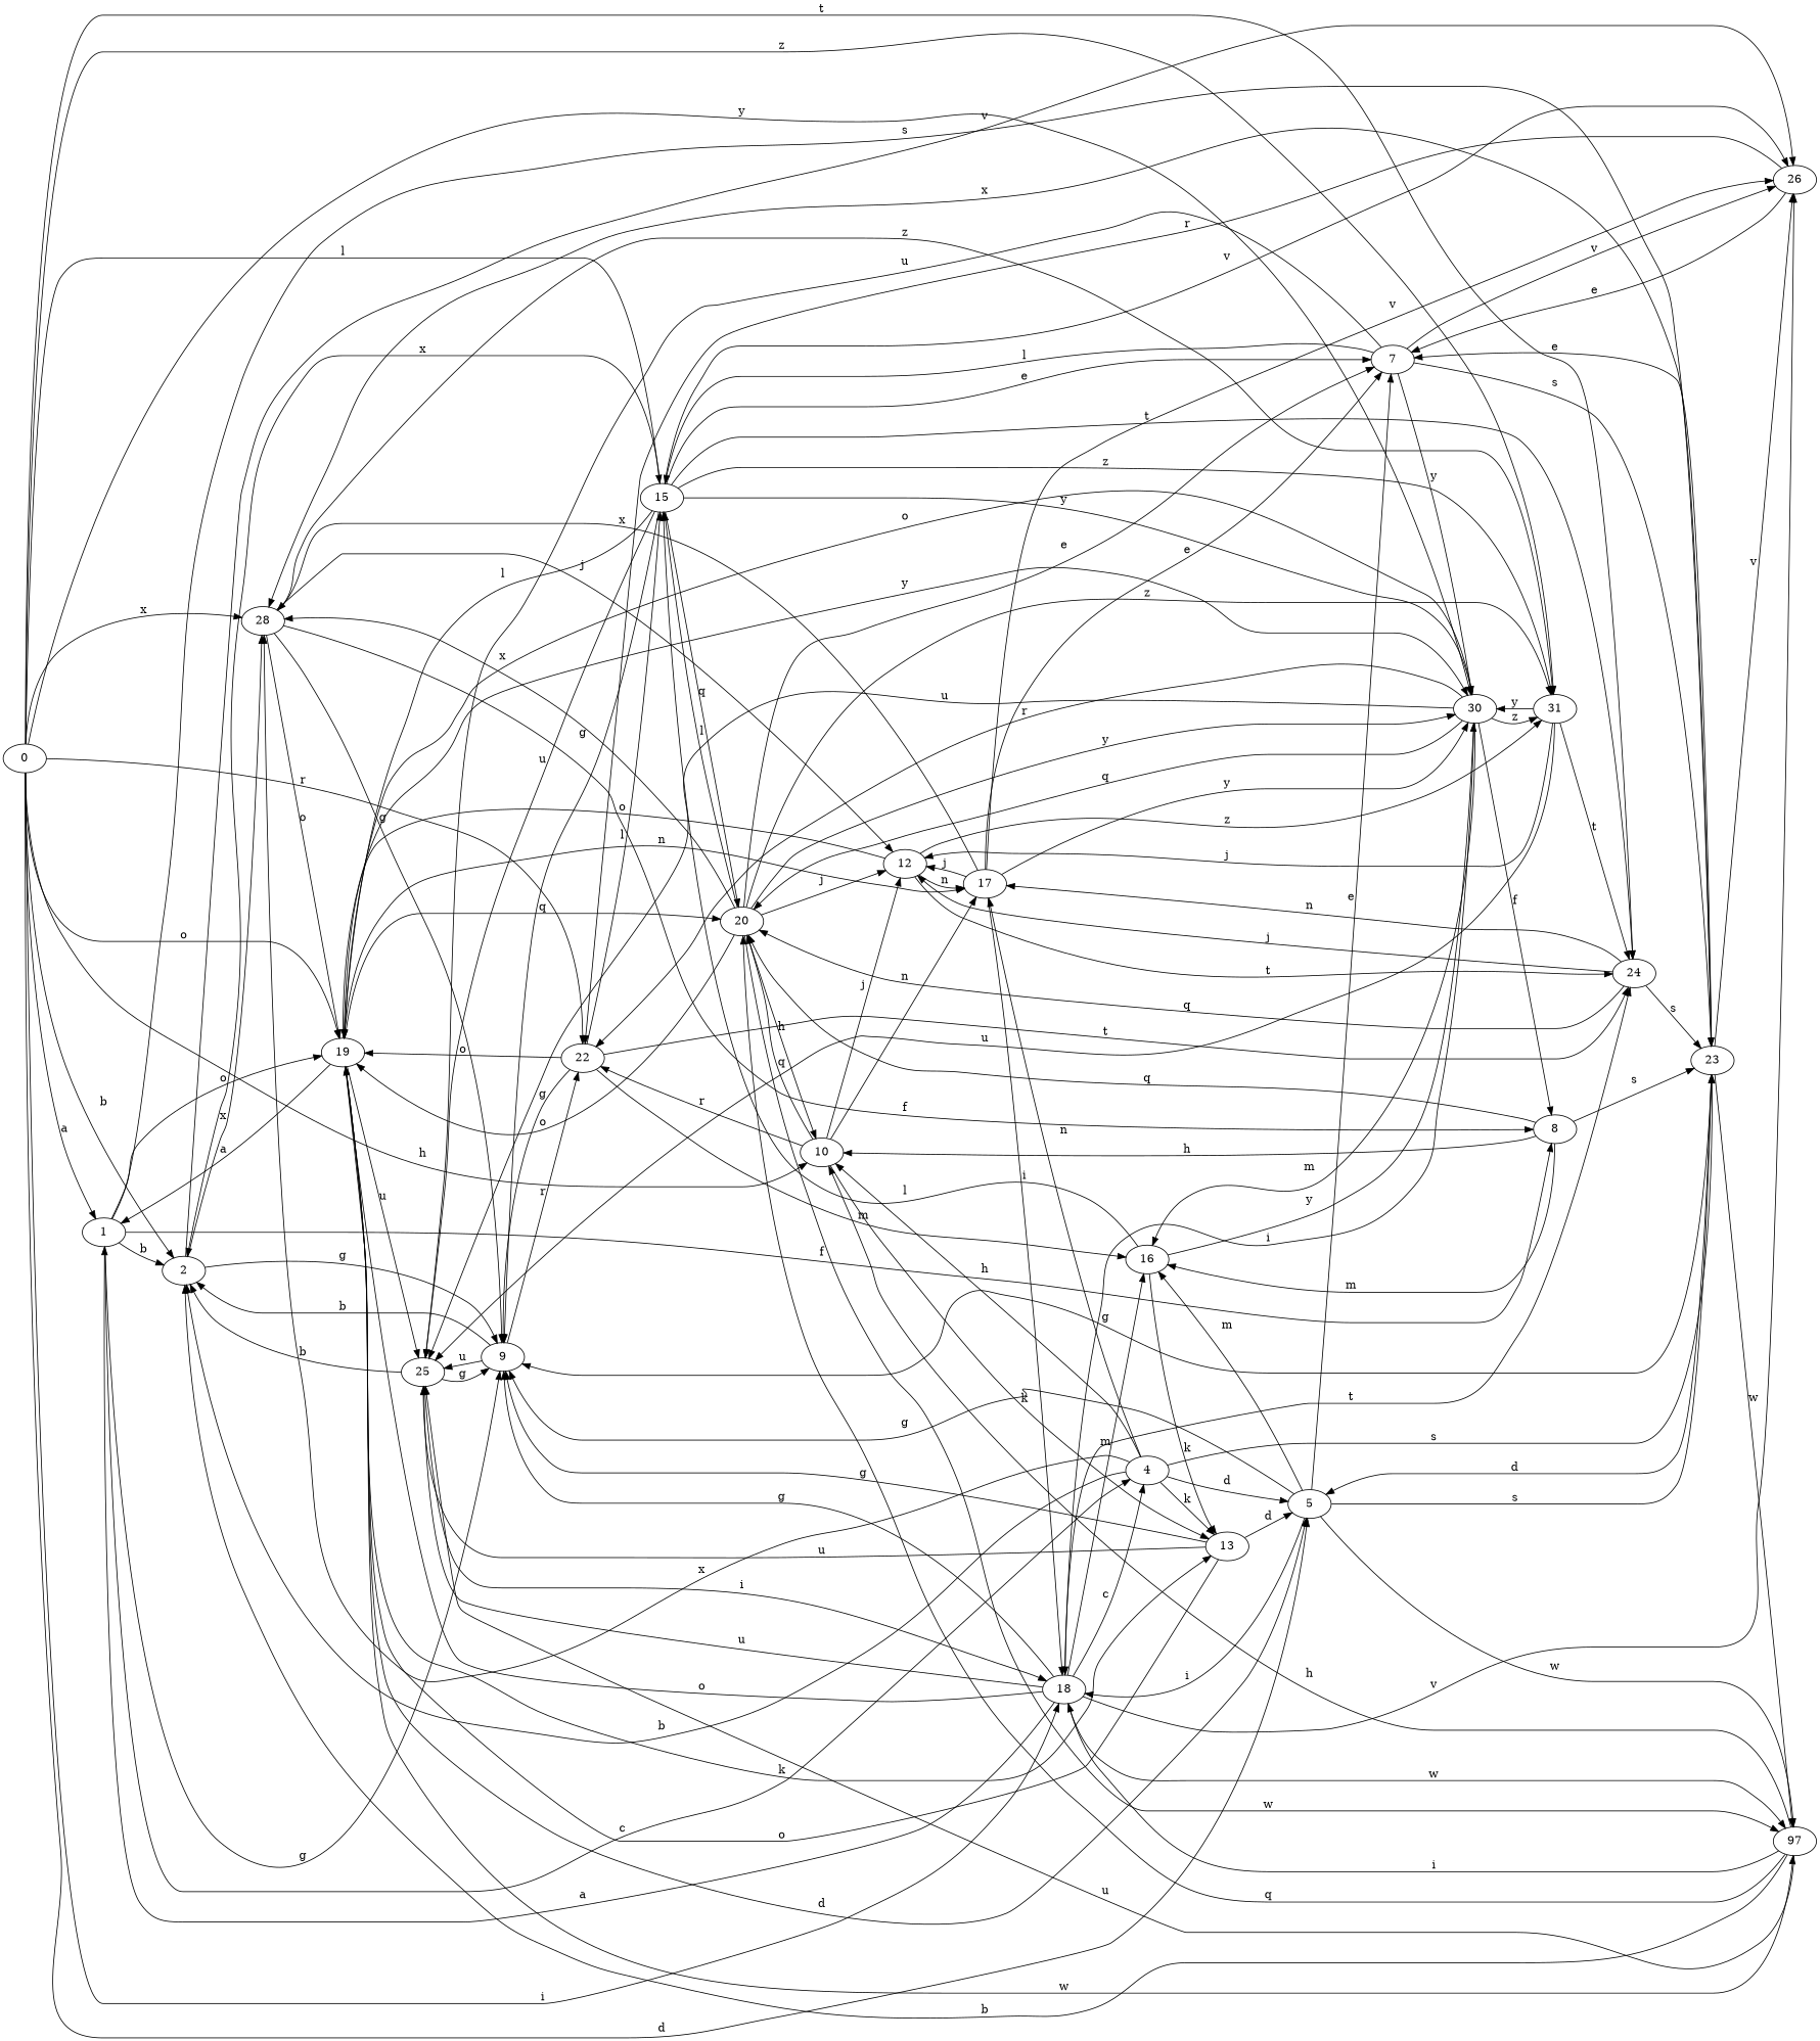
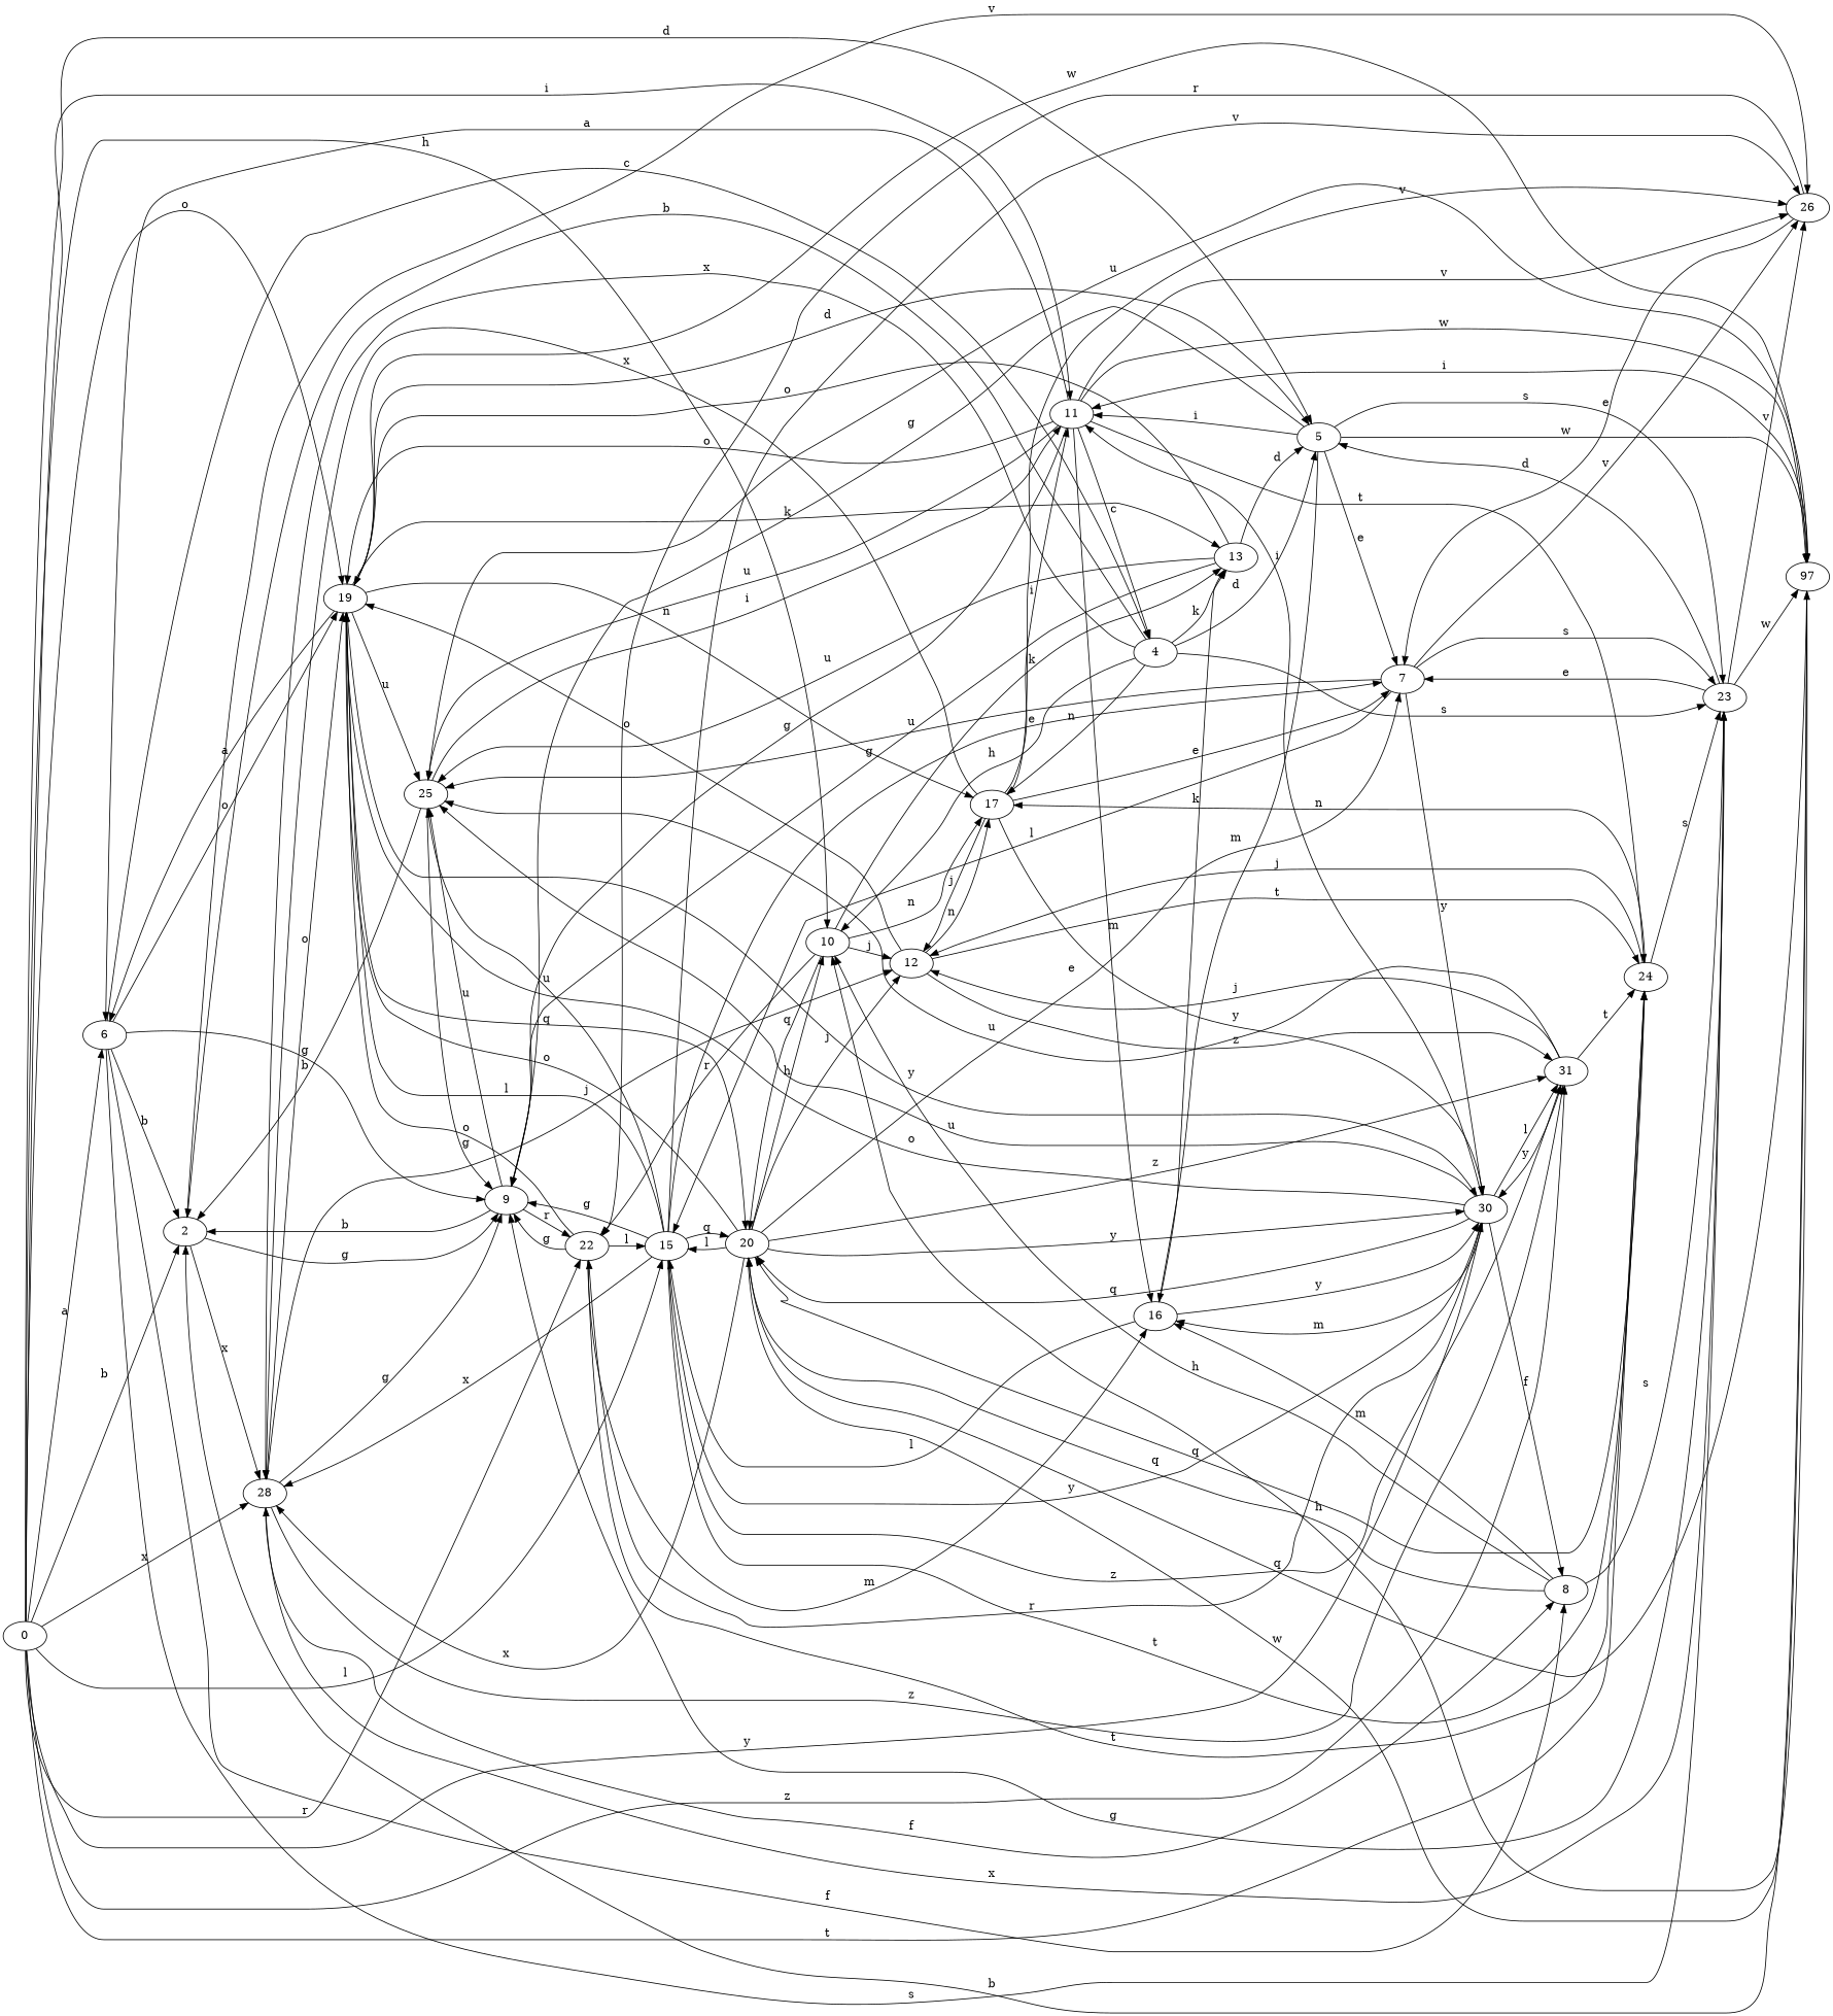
  strict digraph {
    rankdir=LR
    0
-   1
+   1 [label=6]
    2
    5
    10
-   11 [label=18]
+   11
    15
    19
    22
    24
    28
    30
    31
    4
    8
    9
    23
    26
    7
    16
    n21 [label=97]
    13
    17
    20
    12
    25
    0 -> 1 [label=a]
    0 -> 2 [label=b]
    0 -> 5 [label=d]
    0 -> 10 [label=h]
    0 -> 11 [label=i]
    0 -> 15 [label=l]
    0 -> 19 [label=o]
    0 -> 22 [label=r]
    0 -> 24 [label=t]
    0 -> 28 [label=x]
    0 -> 30 [label=y]
    0 -> 31 [label=z]
    1 -> 2 [label=b]
    1 -> 19 [label=o]
    1 -> 4 [label=c]
    1 -> 8 [label=f]
    1 -> 9 [label=g]
    1 -> 23 [label=s]
    2 -> 28 [label=x]
    2 -> 9 [label=g]
    2 -> 26 [label=v]
    5 -> 11 [label=i]
    5 -> 9 [label=g]
    5 -> 23 [label=s]
    5 -> 7 [label=e]
    5 -> 16 [label=m]
    5 -> n21 [label=w]
    10 -> 22 [label=r]
    10 -> 13 [label=k]
    10 -> 17 [label=n]
    10 -> 20 [label=q]
    10 -> 12 [label=j]
    11 -> 1 [label=a]
    11 -> 19 [label=o]
    11 -> 24 [label=t]
    11 -> 4 [label=c]
    11 -> 9 [label=g]
    11 -> 26 [label=v]
    11 -> 16 [label=m]
    11 -> n21 [label=w]
    11 -> 25 [label=u]
    15 -> 19 [label=l]
    15 -> 24 [label=t]
-   15 -> 2 [label=x]
+   15 -> 28 [label=x]
    15 -> 30 [label=y]
    15 -> 31 [label=z]
    15 -> 9 [label=g]
    15 -> 26 [label=v]
    15 -> 7 [label=e]
    15 -> 20 [label=q]
    15 -> 25 [label=u]
    19 -> 1 [label=a]
    19 -> 5 [label=d]
    19 -> 30 [label=y]
    19 -> n21 [label=w]
    19 -> 13 [label=k]
    19 -> 17 [label=n]
    19 -> 20 [label=q]
    19 -> 25 [label=u]
    22 -> 15 [label=l]
    22 -> 19 [label=o]
    22 -> 24 [label=t]
    22 -> 9 [label=g]
    22 -> 16 [label=m]
    24 -> 23 [label=s]
    24 -> 17 [label=n]
    24 -> 20 [label=q]
    24 -> 12 [label=j]
    28 -> 19 [label=o]
    28 -> 31 [label=z]
    28 -> 8 [label=f]
    28 -> 9 [label=g]
    28 -> 12 [label=j]
    30 -> 11 [label=i]
    30 -> 19 [label=o]
    30 -> 22 [label=r]
-   30 -> 31 [label=z]
+   30 -> 31 [label=l]
    30 -> 8 [label=f]
    30 -> 16 [label=m]
    30 -> 20 [label=q]
    30 -> 25 [label=u]
    31 -> 24 [label=t]
    31 -> 30 [label=y]
    31 -> 12 [label=j]
    31 -> 25 [label=u]
    4 -> 2 [label=b]
    4 -> 5 [label=d]
    4 -> 10 [label=h]
    4 -> 28 [label=x]
    4 -> 23 [label=s]
    4 -> 13 [label=k]
    4 -> 17 [label=n]
    8 -> 10 [label=h]
    8 -> 23 [label=s]
    8 -> 16 [label=m]
    8 -> 20 [label=q]
    9 -> 2 [label=b]
    9 -> 22 [label=r]
    9 -> 25 [label=u]
    23 -> 5 [label=d]
    23 -> 28 [label=x]
    23 -> 9 [label=g]
    23 -> 26 [label=v]
    23 -> 7 [label=e]
    23 -> n21 [label=w]
    26 -> 22 [label=r]
    26 -> 7 [label=e]
    7 -> 15 [label=l]
    7 -> 30 [label=y]
    7 -> 23 [label=s]
    7 -> 26 [label=v]
    7 -> 25 [label=u]
    16 -> 15 [label=l]
    16 -> 30 [label=y]
    16 -> 13 [label=k]
    n21 -> 2 [label=b]
    n21 -> 10 [label=h]
    n21 -> 11 [label=i]
    n21 -> 20 [label=q]
    n21 -> 25 [label=u]
    13 -> 5 [label=d]
    13 -> 19 [label=o]
    13 -> 9 [label=g]
    13 -> 25 [label=u]
    17 -> 11 [label=i]
    17 -> 28 [label=x]
    17 -> 30 [label=y]
    17 -> 26 [label=v]
    17 -> 7 [label=e]
    17 -> 12 [label=j]
    20 -> 10 [label=h]
    20 -> 15 [label=l]
    20 -> 19 [label=o]
    20 -> 28 [label=x]
    20 -> 30 [label=y]
    20 -> 31 [label=z]
    20 -> 7 [label=e]
    20 -> n21 [label=w]
    20 -> 12 [label=j]
    12 -> 19 [label=o]
    12 -> 24 [label=t]
    12 -> 31 [label=z]
    12 -> 17 [label=n]
    25 -> 2 [label=b]
    25 -> 11 [label=i]
    25 -> 9 [label=g]
  }
